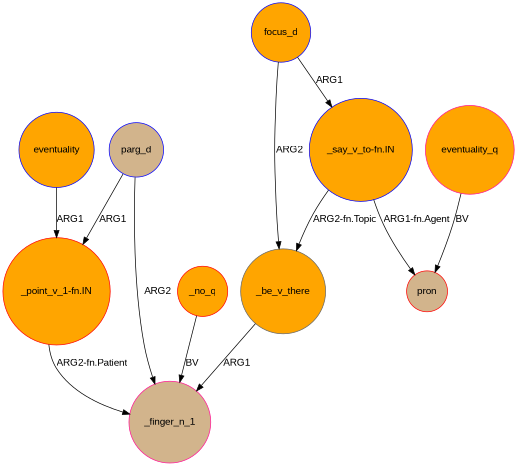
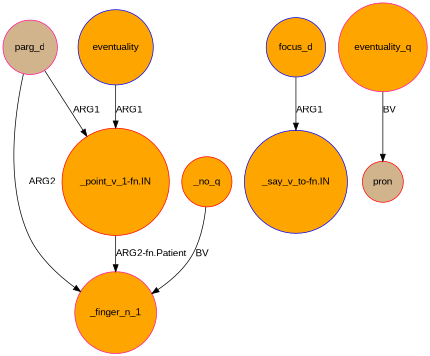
  digraph {
    fontname="Liberation Sans"
    node [color=blue fillcolor=orange fontname="Liberation Sans" shape=circle style=filled]
    edge [fontname="Liberation Sans"]
-   _be_v_there [color=gray40]
-   _finger_n_1 [color=deeppink fillcolor=tan]
+   _finger_n_1 [color=deeppink]
    "_point_v_1-fn.IN" [color=red]
-   parg_d [fillcolor=tan]
+   parg_d [color=deeppink fillcolor=tan]
    "_say_v_to-fn.IN"
    pron [color=red fillcolor=tan]
    _no_q [color=red]
    eventuality
    focus_d
    n10 [color=deeppink label=eventuality_q]
-   _be_v_there -> _finger_n_1 [label=ARG1]
    "_point_v_1-fn.IN" -> _finger_n_1 [label="ARG2-fn.Patient"]
    parg_d -> _finger_n_1 [label=ARG2]
    parg_d -> "_point_v_1-fn.IN" [label=ARG1]
-   "_say_v_to-fn.IN" -> _be_v_there [label="ARG2-fn.Topic"]
-   "_say_v_to-fn.IN" -> pron [label="ARG1-fn.Agent"]
    _no_q -> _finger_n_1 [label=BV]
    eventuality -> "_point_v_1-fn.IN" [label=ARG1]
-   focus_d -> _be_v_there [label=ARG2]
    focus_d -> "_say_v_to-fn.IN" [label=ARG1]
    n10 -> pron [label=BV]
  }
